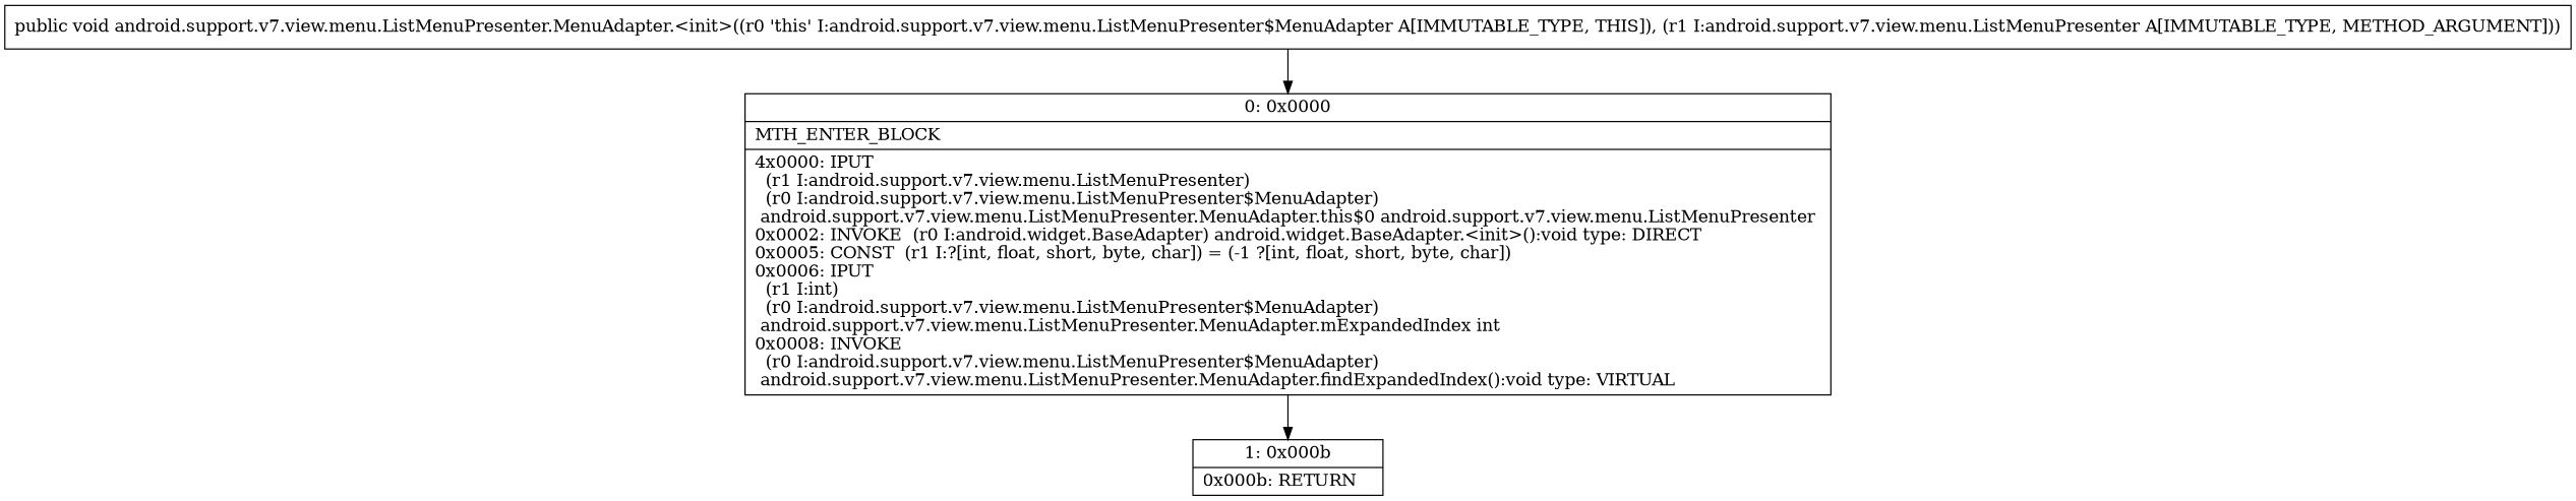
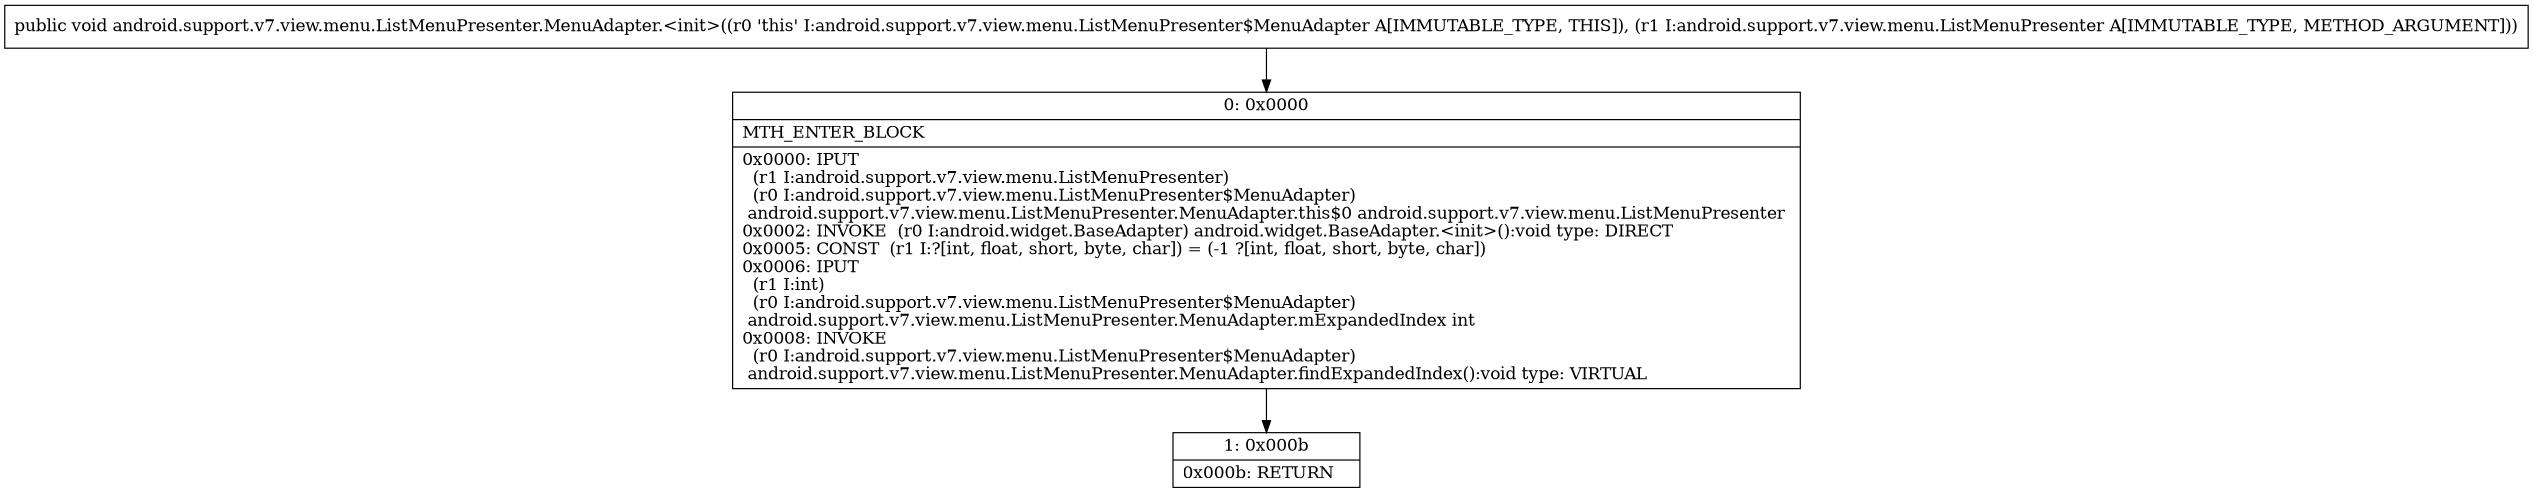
  digraph {
    node [shape=record]
-   n1 [label="{0\:\ 0x0000|MTH_ENTER_BLOCK\l|4x0000: IPUT  \l  (r1 I:android.support.v7.view.menu.ListMenuPresenter)\l  (r0 I:android.support.v7.view.menu.ListMenuPresenter$MenuAdapter)\l android.support.v7.view.menu.ListMenuPresenter.MenuAdapter.this$0 android.support.v7.view.menu.ListMenuPresenter \l0x0002: INVOKE  (r0 I:android.widget.BaseAdapter) android.widget.BaseAdapter.\<init\>():void type: DIRECT \l0x0005: CONST  (r1 I:?[int, float, short, byte, char]) = (\-1 ?[int, float, short, byte, char]) \l0x0006: IPUT  \l  (r1 I:int)\l  (r0 I:android.support.v7.view.menu.ListMenuPresenter$MenuAdapter)\l android.support.v7.view.menu.ListMenuPresenter.MenuAdapter.mExpandedIndex int \l0x0008: INVOKE  \l  (r0 I:android.support.v7.view.menu.ListMenuPresenter$MenuAdapter)\l android.support.v7.view.menu.ListMenuPresenter.MenuAdapter.findExpandedIndex():void type: VIRTUAL \l}"]
+   n1 [label="{0\:\ 0x0000|MTH_ENTER_BLOCK\l|0x0000: IPUT  \l  (r1 I:android.support.v7.view.menu.ListMenuPresenter)\l  (r0 I:android.support.v7.view.menu.ListMenuPresenter$MenuAdapter)\l android.support.v7.view.menu.ListMenuPresenter.MenuAdapter.this$0 android.support.v7.view.menu.ListMenuPresenter \l0x0002: INVOKE  (r0 I:android.widget.BaseAdapter) android.widget.BaseAdapter.\<init\>():void type: DIRECT \l0x0005: CONST  (r1 I:?[int, float, short, byte, char]) = (\-1 ?[int, float, short, byte, char]) \l0x0006: IPUT  \l  (r1 I:int)\l  (r0 I:android.support.v7.view.menu.ListMenuPresenter$MenuAdapter)\l android.support.v7.view.menu.ListMenuPresenter.MenuAdapter.mExpandedIndex int \l0x0008: INVOKE  \l  (r0 I:android.support.v7.view.menu.ListMenuPresenter$MenuAdapter)\l android.support.v7.view.menu.ListMenuPresenter.MenuAdapter.findExpandedIndex():void type: VIRTUAL \l}"]
    n2 [label="{1\:\ 0x000b|0x000b: RETURN   \l}"]
    n3 [label="{public void android.support.v7.view.menu.ListMenuPresenter.MenuAdapter.\<init\>((r0 'this' I:android.support.v7.view.menu.ListMenuPresenter$MenuAdapter A[IMMUTABLE_TYPE, THIS]), (r1 I:android.support.v7.view.menu.ListMenuPresenter A[IMMUTABLE_TYPE, METHOD_ARGUMENT])) }"]
    n1 -> n2
    n3 -> n1
  }
